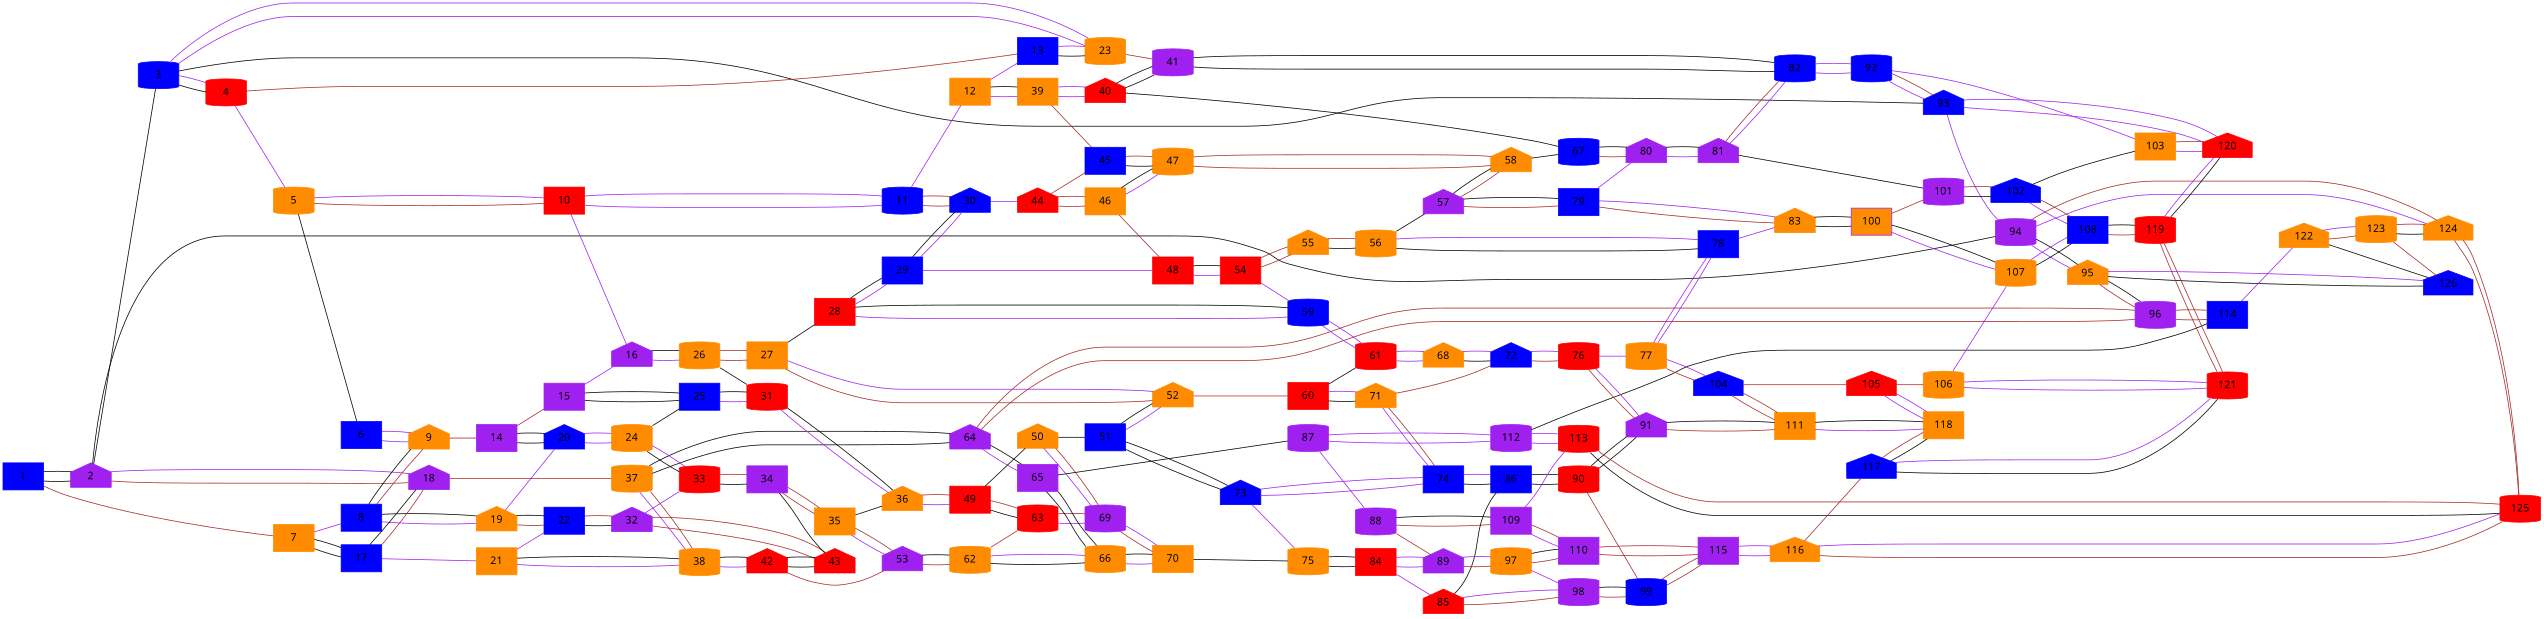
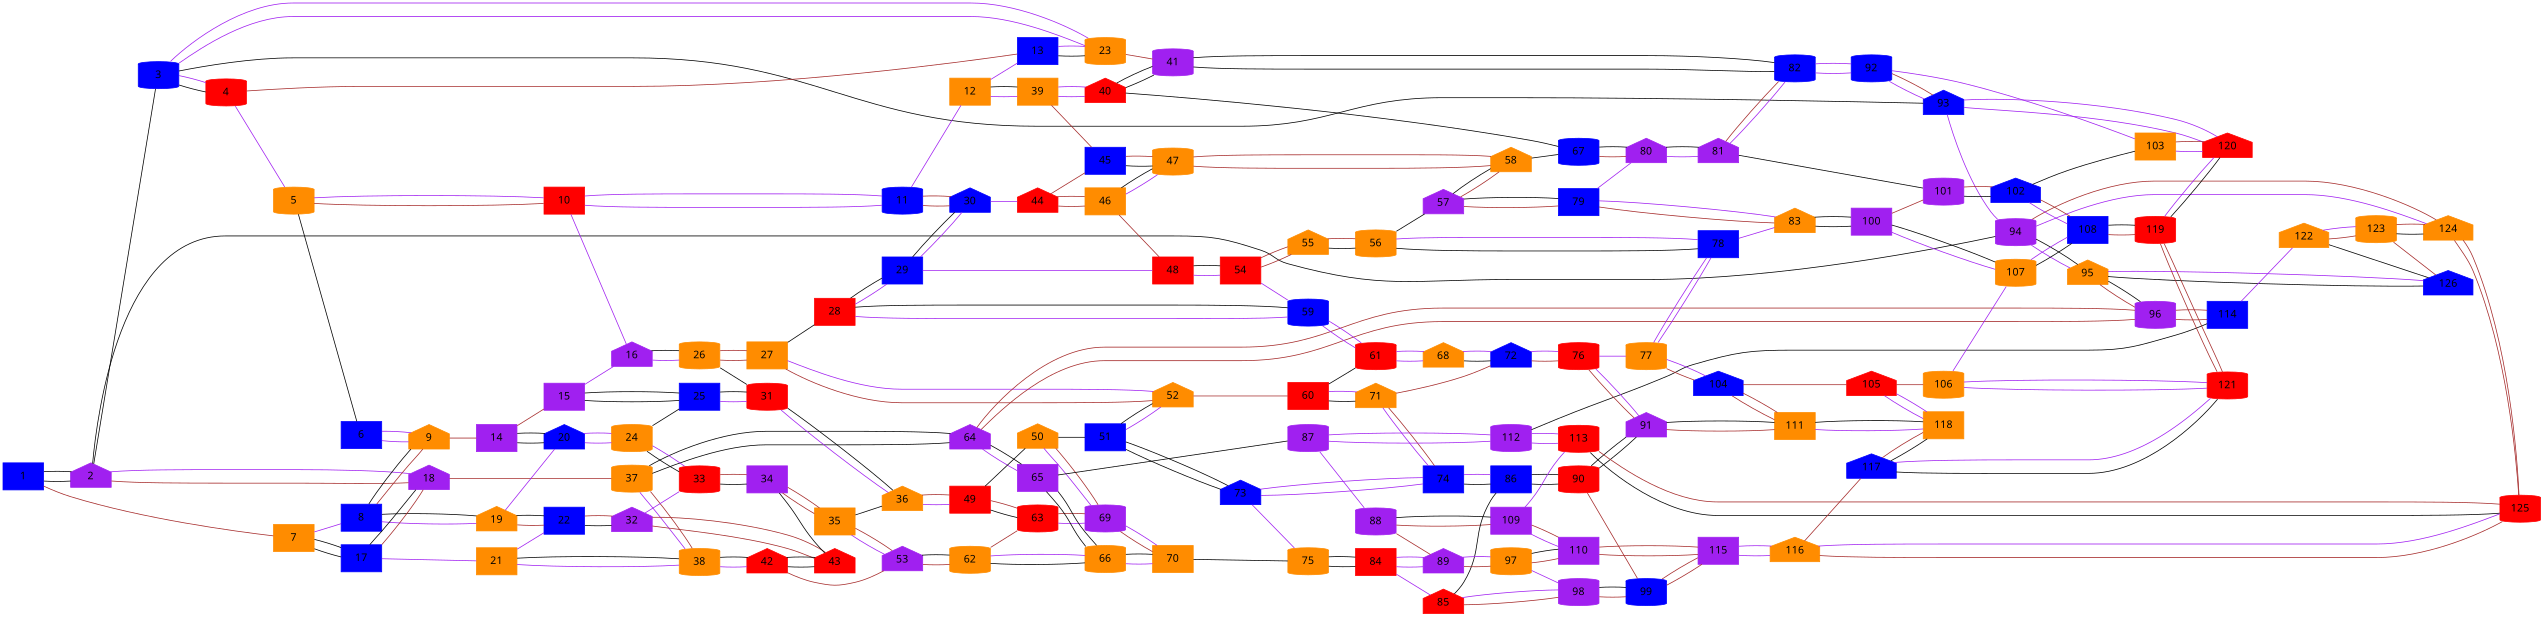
  graph {
    fontname="Noto Sans"
    rankdir=LR
    node [color=darkorange fontname="Noto Sans" shape=cylinder style=filled]
    edge [color=purple fontname="Noto Sans"]
    1 [color=blue shape=box]
    2 [color=purple shape=house]
    7 [shape=box]
    3 [color=blue]
    18 [color=purple shape=house]
    94 [color=purple]
    8 [color=blue shape=box]
    17 [color=blue shape=box]
    4 [color=red]
    23
    93 [color=blue shape=house]
    37
    95 [shape=house]
    124 [shape=house]
    5
    13 [color=blue shape=box]
    41 [color=purple]
    120 [color=red shape=house]
    6 [color=blue shape=box]
    10 [color=red shape=box]
    9 [shape=house]
    11 [color=blue]
    16 [color=purple shape=house]
    14 [color=purple shape=box]
    19 [shape=house]
    21 [shape=box]
    20 [color=blue shape=house]
    22 [color=blue shape=box]
    15 [color=purple shape=box]
    12 [shape=box]
    30 [color=blue shape=house]
    26
    39 [shape=box]
    44 [color=red shape=house]
    40 [color=red shape=house]
    45 [color=blue shape=box]
    25 [color=blue shape=box]
    24
    31 [color=red]
    27 [shape=box]
    38
    64 [color=purple shape=house]
    32 [color=purple shape=house]
    33 [color=red]
    42 [color=red shape=house]
    43 [color=red shape=house]
    82 [color=blue]
    34 [color=purple shape=box]
    36 [shape=house]
    28 [color=red shape=box]
    52 [shape=house]
    29 [color=blue shape=box]
    59 [color=blue]
    60 [color=red shape=box]
    48 [color=red shape=box]
    61 [color=red]
    54 [color=red shape=box]
    46 [shape=box]
    49 [color=red shape=box]
    35 [shape=box]
    53 [color=purple shape=house]
    62
    50 [shape=house]
    63 [color=red]
    65 [color=purple shape=box]
    96 [color=purple]
    67 [color=blue]
    47
    80 [color=purple shape=house]
    92 [color=blue]
    58 [shape=house]
    55 [shape=house]
    51 [color=blue shape=box]
    69 [color=purple]
    73 [color=blue shape=house]
    70 [shape=box]
    75
    74 [color=blue shape=box]
    71 [shape=house]
    66
    56
    57 [color=purple shape=house]
    78 [color=blue shape=box]
    68 [shape=house]
    72 [color=blue shape=house]
    79 [color=blue shape=box]
    83 [shape=house]
    87 [color=purple]
    114 [color=blue shape=box]
    88 [color=purple]
    112 [color=purple]
    81 [color=purple shape=house]
    76 [color=red]
    84 [color=red shape=box]
    86 [color=blue shape=box]
    77
    91 [color=purple shape=house]
    90 [color=red]
    85 [color=red shape=house]
    89 [color=purple shape=house]
    104 [color=blue shape=house]
    111 [shape=box]
    105 [color=red shape=house]
-   100 [color=purple shape=box fillcolor=darkorange]
+   100 [color=purple shape=box]
    101 [color=purple]
    102 [color=blue shape=house]
    103 [shape=box]
    107
    98 [color=purple]
    97
    99 [color=blue]
    109 [color=purple shape=box]
    113 [color=red]
    110 [color=purple shape=box]
    115 [color=purple shape=box]
    118 [shape=box]
    126 [color=blue shape=house]
    125 [color=red]
    122 [shape=house]
    116 [shape=house]
    108 [color=blue shape=box]
    119 [color=red]
    106
    121 [color=red]
    123
    117 [color=blue shape=house]
    1 -- 2 [color=black]
    1 -- 2 [color=black]
    1 -- 7 [color=brown]
    2 -- 3 [color=black]
    2 -- 18 [color=brown]
    2 -- 18
    2 -- 94 [color=black]
    7 -- 8
    7 -- 17 [color=black]
    7 -- 17 [color=black]
    3 -- 4 [color=black]
    3 -- 4
    3 -- 23
    3 -- 23
    3 -- 93 [color=black]
    18 -- 37 [color=brown]
    94 -- 95
    94 -- 95 [color=black]
    94 -- 124
    94 -- 124 [color=brown]
    8 -- 9 [color=brown]
    8 -- 9 [color=black]
    8 -- 19
    8 -- 19 [color=black]
    17 -- 18 [color=brown]
    17 -- 18 [color=black]
    17 -- 21
    4 -- 5
    4 -- 13 [color=brown]
    23 -- 41 [color=brown]
    93 -- 94
    93 -- 120
    93 -- 120
    37 -- 38
    37 -- 38 [color=brown]
    37 -- 64 [color=black]
    37 -- 64 [color=black]
    95 -- 96 [color=brown]
    95 -- 96 [color=black]
    95 -- 126 [color=black]
    95 -- 126
    124 -- 125 [color=brown]
    124 -- 125 [color=brown]
    5 -- 6 [color=black]
    5 -- 10 [color=brown]
    5 -- 10
    13 -- 23 [color=black]
    13 -- 23
    41 -- 82 [color=black]
    41 -- 82 [color=black]
    6 -- 9
    6 -- 9
    10 -- 11
    10 -- 11
    10 -- 16
    9 -- 14 [color=brown]
    11 -- 12
    11 -- 30 [color=brown]
    11 -- 30 [color=brown]
    16 -- 26
    16 -- 26 [color=black]
    14 -- 20 [color=black]
    14 -- 20 [color=black]
    14 -- 15 [color=brown]
    19 -- 20
    19 -- 22 [color=brown]
    19 -- 22 [color=black]
    21 -- 22
    21 -- 38
    21 -- 38 [color=black]
    20 -- 24
    20 -- 24
    22 -- 32 [color=black]
    22 -- 32 [color=brown]
    15 -- 16
    15 -- 25 [color=black]
    15 -- 25 [color=black]
    12 -- 13
    12 -- 39
    12 -- 39 [color=black]
    30 -- 44
    26 -- 31 [color=black]
    26 -- 27 [color=brown]
    26 -- 27 [color=brown]
    39 -- 40
    39 -- 40
    39 -- 45 [color=brown]
    44 -- 45 [color=brown]
    44 -- 46 [color=brown]
    44 -- 46 [color=brown]
    40 -- 41 [color=black]
    40 -- 41 [color=black]
    40 -- 67 [color=black]
    45 -- 47 [color=black]
    45 -- 47 [color=brown]
    25 -- 31
    25 -- 31 [color=black]
    24 -- 25 [color=black]
    24 -- 33 [color=black]
    24 -- 33
    31 -- 36
    31 -- 36 [color=black]
    27 -- 28 [color=black]
    27 -- 52 [color=brown]
    27 -- 52
    38 -- 42
    38 -- 42 [color=black]
    64 -- 65
    64 -- 65 [color=black]
    64 -- 96 [color=brown]
    64 -- 96 [color=brown]
    32 -- 33
    32 -- 43 [color=brown]
    32 -- 43 [color=brown]
    33 -- 34 [color=black]
    33 -- 34 [color=brown]
    42 -- 43 [color=black]
    42 -- 43 [color=black]
    42 -- 53 [color=brown]
    82 -- 92
    82 -- 92
    34 -- 43 [color=black]
    34 -- 35 [color=brown]
    34 -- 35 [color=brown]
    36 -- 49
    36 -- 49 [color=brown]
    28 -- 29
    28 -- 29 [color=black]
    28 -- 59
    28 -- 59 [color=black]
    52 -- 60 [color=brown]
    29 -- 30
    29 -- 30 [color=black]
    29 -- 48
    59 -- 61
    59 -- 61
    60 -- 61 [color=black]
    60 -- 71 [color=black]
    60 -- 71
    48 -- 54
    48 -- 54 [color=black]
    61 -- 68
    61 -- 68
    54 -- 59
    54 -- 55 [color=brown]
    54 -- 55 [color=brown]
    46 -- 48 [color=brown]
    46 -- 47
    46 -- 47 [color=black]
    49 -- 50 [color=black]
    49 -- 63 [color=black]
    49 -- 63 [color=brown]
    35 -- 36 [color=black]
    35 -- 53
    35 -- 53 [color=brown]
    53 -- 62 [color=brown]
    53 -- 62 [color=black]
    62 -- 63 [color=brown]
    62 -- 66 [color=black]
    62 -- 66
    50 -- 51 [color=black]
    50 -- 69
    50 -- 69 [color=brown]
    63 -- 69
    63 -- 69 [color=brown]
    65 -- 66 [color=black]
    65 -- 66 [color=black]
    65 -- 87 [color=black]
    96 -- 114 [color=brown]
    96 -- 114 [color=brown]
    67 -- 80 [color=brown]
    67 -- 80 [color=black]
    47 -- 58 [color=brown]
    47 -- 58 [color=brown]
    80 -- 81
    80 -- 81 [color=black]
    92 -- 93
    92 -- 93 [color=brown]
    92 -- 103
    58 -- 67 [color=black]
    55 -- 56 [color=black]
    55 -- 56 [color=brown]
    51 -- 52
    51 -- 52 [color=black]
    51 -- 73 [color=black]
    51 -- 73 [color=black]
    69 -- 70 [color=brown]
    69 -- 70
    73 -- 75
    73 -- 74
    73 -- 74
    70 -- 75 [color=black]
    75 -- 84 [color=black]
    75 -- 84 [color=black]
    74 -- 86 [color=black]
    74 -- 86
    71 -- 74
    71 -- 74 [color=brown]
    71 -- 72 [color=brown]
    66 -- 70
    66 -- 70 [color=black]
    56 -- 57 [color=black]
    56 -- 78 [color=black]
    56 -- 78
    57 -- 58 [color=brown]
    57 -- 58 [color=black]
    57 -- 79 [color=brown]
    57 -- 79 [color=black]
    78 -- 83
    68 -- 72 [color=black]
    68 -- 72
    72 -- 76 [color=brown]
    72 -- 76
    79 -- 80
    79 -- 83 [color=brown]
    79 -- 83
    83 -- 100 [color=black]
    83 -- 100 [color=black]
    87 -- 88
    87 -- 112
    87 -- 112
    114 -- 122
    88 -- 89 [color=brown]
    88 -- 109 [color=brown]
    88 -- 109 [color=black]
    112 -- 114 [color=black]
    112 -- 113
    112 -- 113
    81 -- 82
    81 -- 82 [color=brown]
    81 -- 101 [color=black]
    76 -- 77
    76 -- 91 [color=brown]
    76 -- 91
    84 -- 85
    84 -- 89
    84 -- 89
    86 -- 90 [color=black]
    86 -- 90 [color=black]
    77 -- 78
    77 -- 78
    77 -- 104 [color=brown]
    77 -- 104
    91 -- 111 [color=brown]
    91 -- 111 [color=black]
    90 -- 91 [color=black]
    90 -- 91 [color=black]
    90 -- 99 [color=brown]
    85 -- 86 [color=black]
    85 -- 98 [color=brown]
    85 -- 98
    89 -- 97 [color=brown]
    89 -- 97
    104 -- 111 [color=brown]
    104 -- 111 [color=brown]
    104 -- 105 [color=brown]
    111 -- 118
    111 -- 118 [color=black]
    105 -- 118
    105 -- 118
    105 -- 106 [color=brown]
    100 -- 101 [color=brown]
    100 -- 107
    100 -- 107 [color=black]
    101 -- 102 [color=black]
    101 -- 102 [color=brown]
    102 -- 103 [color=black]
    102 -- 108
    102 -- 108 [color=brown]
    103 -- 120
    103 -- 120 [color=brown]
    107 -- 108 [color=black]
    107 -- 108
    98 -- 99 [color=brown]
    98 -- 99 [color=black]
    97 -- 98
    97 -- 110 [color=brown]
    97 -- 110 [color=black]
    99 -- 115 [color=brown]
    99 -- 115 [color=brown]
    109 -- 113
    109 -- 110
    109 -- 110 [color=brown]
    113 -- 125 [color=black]
    113 -- 125 [color=brown]
    110 -- 115 [color=brown]
    110 -- 115 [color=brown]
    115 -- 116
    115 -- 116
    122 -- 126 [color=black]
    122 -- 123 [color=brown]
    122 -- 123
    116 -- 125 [color=brown]
    116 -- 125
    116 -- 117 [color=brown]
    108 -- 119 [color=brown]
    108 -- 119 [color=black]
    119 -- 120 [color=black]
    119 -- 120
    119 -- 121 [color=brown]
    119 -- 121 [color=brown]
    106 -- 107
    106 -- 121
    106 -- 121
    123 -- 124 [color=black]
    123 -- 124 [color=brown]
    123 -- 126 [color=brown]
    117 -- 118 [color=black]
    117 -- 118 [color=brown]
    117 -- 121 [color=black]
    117 -- 121
  }
